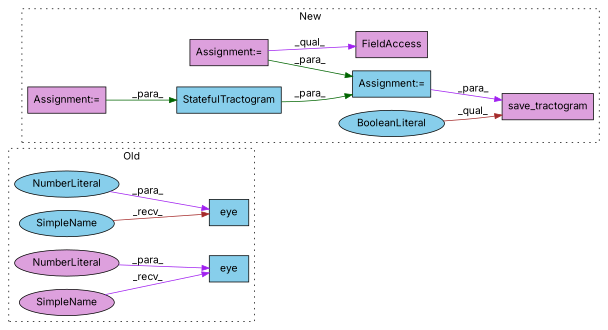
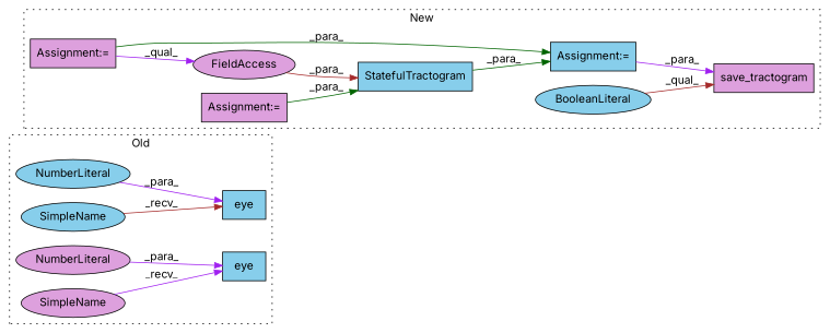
  digraph {
    fontname=Inter
    rankdir=LR
    node [a=32 fillcolor=skyblue fontname=Inter l=1 shape=box style=filled]
    edge [color=purple fontname=Inter]
    n1 [l="4,1" label=eye s="2382,2387"]
    n2 [a=34 fillcolor=plum label=NumberLiteral s=2386 shape=ellipse]
    n3 [l="4,1" label=eye s="2543,2548"]
    n4 [a=34 label=NumberLiteral s=2547 shape=ellipse]
    n5 [a=42 l=5 label=SimpleName s=2537 shape=ellipse]
    n6 [a=42 fillcolor=plum l=5 label=SimpleName s=2376 shape=ellipse]
    n7 [l="19,1" label=StatefulTractogram s="2685,2728"]
-   n8 [a=22 fillcolor=plum l=11 label=FieldAccess s=2717]
+   n8 [a=22 fillcolor=plum l=11 label=FieldAccess s=2717 shape=ellipse]
    n9 [a=7 fillcolor=plum l=5 label="Assignment:=" s=1872]
    n10 [a=7 label="Assignment:=" s=2684]
    n11 [a=7 fillcolor=plum label="Assignment:=" s=2288]
    n12 [fillcolor=plum l="16,1" label=save_tractogram s="2737,2770"]
    n13 [a=9 l=5 label=BooleanLiteral s=2765 shape=ellipse]
    subgraph cluster_1 {
      label=Old
      style=dotted
      n1
      n2
      n3
      n4
      n5
      n6
    }
    subgraph cluster_2 {
      label=New
      style=dotted
      n7
      n8
      n9
      n10
      n11
      n12
      n13
    }
    n2 -> n1 [label=_para_]
    n4 -> n3 [label=_para_]
    n5 -> n3 [color=brown label=_recv_]
    n6 -> n1 [label=_recv_]
    n7 -> n10 [color=darkgreen label=_para_]
+   n8 -> n7 [color=brown label=_para_]
    n9 -> n8 [label=_qual_]
    n9 -> n10 [color=darkgreen label=_para_]
    n10 -> n12 [label=_para_]
    n11 -> n7 [color=darkgreen label=_para_]
    n13 -> n12 [color=brown label=_qual_]
  }
